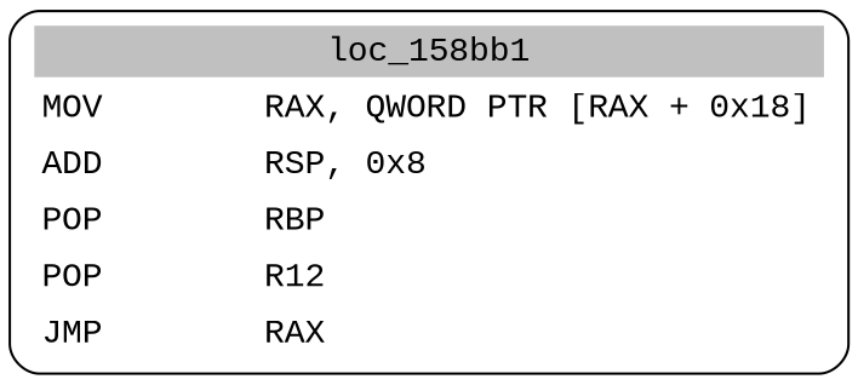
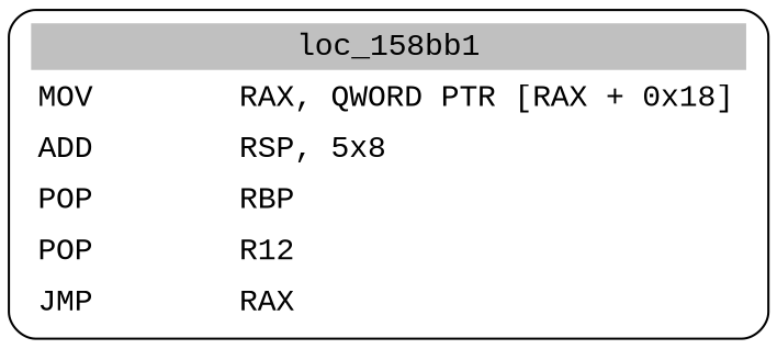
  digraph {
-   n1 [fontname="Courier New" label=<<table border="0" cellborder="0" cellpadding="3"><tr><td align="center" colspan="2" bgcolor="grey">loc_158bb1</td></tr><tr><td align="left">MOV        RAX, QWORD PTR [RAX + 0x18]</td></tr><tr><td align="left">ADD        RSP, 0x8</td></tr><tr><td align="left">POP        RBP</td></tr><tr><td align="left">POP        R12</td></tr><tr><td align="left">JMP        RAX</td></tr></table>> shape=Mrecord]
+   n1 [fontname="Courier New" label=<<table border="0" cellborder="0" cellpadding="3"><tr><td align="center" colspan="2" bgcolor="grey">loc_158bb1</td></tr><tr><td align="left">MOV        RAX, QWORD PTR [RAX + 0x18]</td></tr><tr><td align="left">ADD        RSP, 5x8</td></tr><tr><td align="left">POP        RBP</td></tr><tr><td align="left">POP        R12</td></tr><tr><td align="left">JMP        RAX</td></tr></table>> shape=Mrecord]
  }
